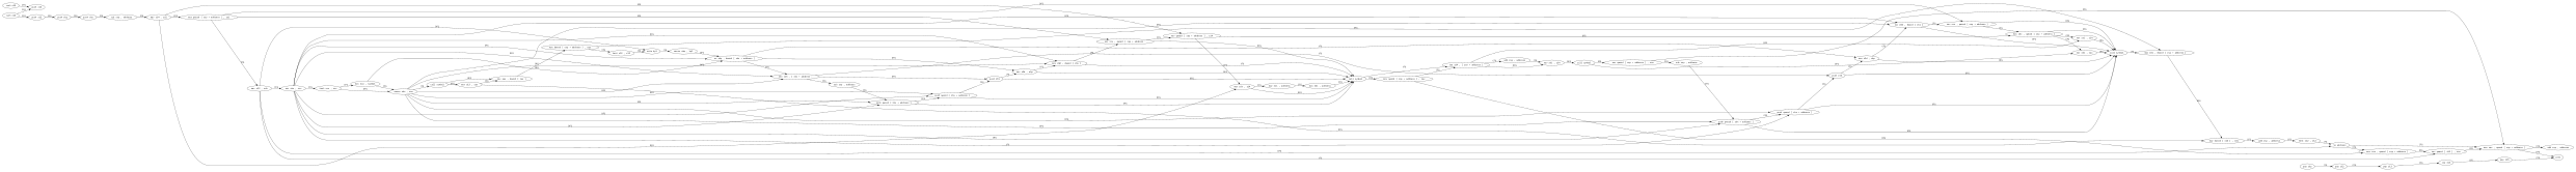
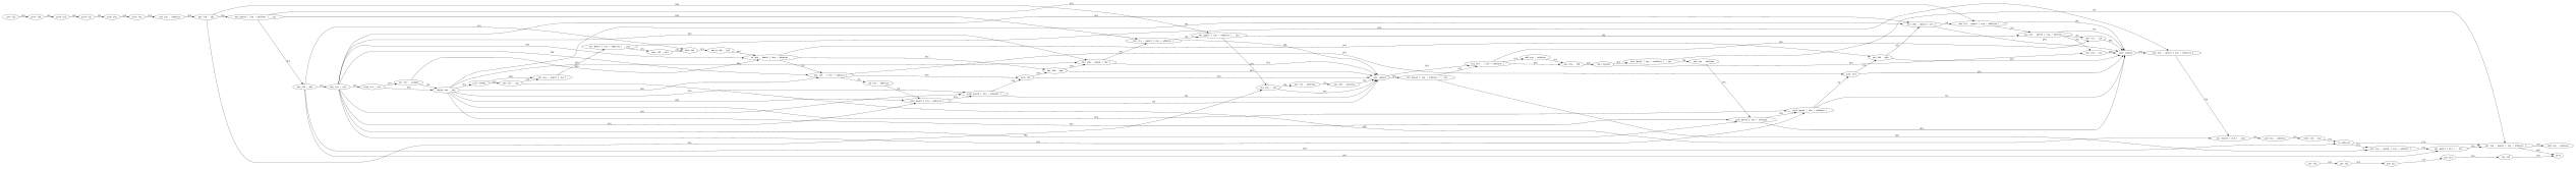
  digraph {
    fontname="IBM Plex Mono"
    rankdir=LR
    node [fontname="IBM Plex Mono"]
    edge [fontname="IBM Plex Mono"]
    n1 [label="push r15"]
    n2 [label="push r14"]
    n3 [label="push r13"]
    n4 [label="push r12"]
    n5 [label="push rbp"]
    n6 [label="push rbx"]
    n7 [label="sub rsp , address"]
    n8 [label="mov r14 , rdi"]
    n9 [label="mov qword [ rsp + address ] , rsi"]
    n10 [label="mov qword [ rsp + address ] , r14"]
    n11 [label="mov rdx , r14"]
    n12 [label="mov r12 , rdx"]
    n13 [label="mov rcx , qword [ rsp + address ]"]
    n14 [label="mov rcx , qword [ rsp + address ]"]
    n15 [label="mov rdx , qword [ rsp + address ]"]
    n16 [label="call symbol"]
    n17 [label="mov esi , address"]
    n18 [label="mov rbx , rcx"]
    n19 [label="sete bpl"]
    n20 [label="je address"]
    n21 [label="mov qword [ r12 ] , rax"]
    n22 [label="call symbol"]
    n23 [label="test rcx , rcx"]
    n24 [label="or ebp , dword [ rbx + address ]"]
    n25 [label="lea r15 , [ rbx + address ]"]
    n26 [label="push qword [ rbx + address ]"]
    n27 [label="push qword [ rbx + address ]"]
    n28 [label="mov r8d , dword [ rbx ]"]
    n29 [label="push qword [ rbx + address ]"]
    n30 [label="push qword [ rbx + address ]"]
    n31 [label="mov r8d , dword [ rbx ]"]
    n32 [label="movzx ebp , bpl"]
    n33 [label="mov rax , qword [ rsp + address ]"]
    n34 [label="mov rax , qword [ rsp + address ]"]
    n35 [label="mov eax , symbol"]
    n36 [label="cmove rbx , rax"]
    n37 [label="mov r9d , ebp"]
    n38 [label="mov r9d , ebp"]
    n39 [label="sub rsp , address"]
    n40 [label="push r15"]
    n41 [label="push r15"]
    n42 [label="call symbol"]
    n43 [label="mov r13 , rax"]
    n44 [label="mov eax , dword [ rax ]"]
    n45 [label="mov dword [ r13 ] , edx"]
    n46 [label="mov dword [ rsp + address ] , eax"]
    n47 [label="add rsp , address"]
    n48 [label="test r12 , r12"]
    n49 [label="mov edx , dword [ rsp + address ]"]
    n50 [label="mov qword [ rsp + address ] , rax"]
    n51 [label="lea r14 , [ rax + address ]"]
    n52 [label="mov rsi , r14"]
    n53 [label="mov rdi , rax"]
    n54 [label="mov edi , address"]
    n55 [label="add rsp , address"]
    n56 [label="mov rdi , r14"]
    n57 [label="call symbol"]
    n58 [label="mov qword [ rsp + address ] , rax"]
    n59 [label="sub rsp , address"]
    n60 [label="add rsp , address"]
    n61 [label=retn]
    n62 [label="test r12 , r12"]
    n63 [label="pop rbp"]
    n64 [label="pop r12"]
    n65 [label="pop r13"]
    n66 [label="pop r14"]
    n67 [label="pop r15"]
    n1 -> n2 [label=CFG]
-   n3 -> n2 [label=CFG]
+   n2 -> n3 [label=CFG]
    n3 -> n4 [label=CFG]
    n4 -> n5 [label=CFG]
    n5 -> n6 [label=CFG]
    n6 -> n7 [label=CFG]
    n7 -> n8 [label=CFG]
    n8 -> n9 [label=CFG]
    n8 -> n10 [label=DFG]
    n8 -> n11 [label=DFG]
    n9 -> n12 [label=CFG]
    n9 -> n13 [label=DFG]
    n9 -> n14 [label=DFG]
    n10 -> n11 [label=CFG]
    n10 -> n15 [label=DFG]
    n11 -> n16 [label=DFG]
    n11 -> n17 [label=CFG]
    n12 -> n18 [label=CFG]
    n12 -> n19 [label=DFG]
    n12 -> n20 [label=DFG]
    n12 -> n21 [label=DFG]
    n13 -> n10 [label=CFG]
    n13 -> n16 [label=DFG]
    n14 -> n15 [label=CFG]
    n14 -> n22 [label=DFG]
    n15 -> n22 [label=DFG]
    n15 -> n52 [label=CFG]
    n15 -> n53 [label=CFG]
    n16 -> n50 [label=DFG]
    n16 -> n51 [label=DFG]
    n17 -> n54 [label=CFG]
    n18 -> n23 [label=CFG]
    n18 -> n24 [label=DFG]
    n18 -> n25 [label=DFG]
    n18 -> n26 [label=DFG]
    n18 -> n27 [label=DFG]
    n18 -> n28 [label=DFG]
    n18 -> n29 [label=DFG]
    n18 -> n30 [label=DFG]
    n18 -> n31 [label=DFG]
    n19 -> n32 [label=CFG]
    n20 -> n33 [label=CFG]
    n20 -> n34 [label=CFG]
    n21 -> n34 [label=CFG]
    n22 -> n49 [label=CFG]
    n23 -> n35 [label=CFG]
    n23 -> n36 [label=DFG]
    n24 -> n25 [label=CFG]
    n24 -> n37 [label=DFG]
    n24 -> n38 [label=DFG]
    n25 -> n39 [label=CFG]
    n25 -> n40 [label=DFG]
    n25 -> n41 [label=DFG]
    n26 -> n16 [label=DFG]
    n26 -> n27 [label=CFG]
    n27 -> n16 [label=DFG]
    n27 -> n40 [label=CFG]
    n28 -> n13 [label=CFG]
    n28 -> n16 [label=DFG]
    n29 -> n22 [label=DFG]
    n29 -> n30 [label=CFG]
    n30 -> n22 [label=DFG]
    n30 -> n41 [label=CFG]
    n31 -> n14 [label=CFG]
    n31 -> n22 [label=DFG]
    n32 -> n24 [label=DFG]
    n33 -> n21 [label=DFG]
    n34 -> n60 [label=CFG]
    n34 -> n61 [label=DFG]
    n35 -> n24 [label=DFG]
    n35 -> n36 [label=CFG]
    n36 -> n25 [label=DFG]
    n36 -> n26 [label=DFG]
    n36 -> n27 [label=DFG]
    n36 -> n28 [label=DFG]
    n36 -> n29 [label=DFG]
    n36 -> n30 [label=DFG]
    n36 -> n31 [label=DFG]
    n36 -> n42 [label=CFG]
    n37 -> n16 [label=DFG]
    n37 -> n28 [label=CFG]
    n38 -> n22 [label=DFG]
    n38 -> n31 [label=CFG]
    n39 -> n26 [label=CFG]
    n40 -> n16 [label=DFG]
    n40 -> n37 [label=CFG]
    n41 -> n22 [label=DFG]
    n41 -> n38 [label=CFG]
    n42 -> n43 [label=DFG]
    n42 -> n44 [label=DFG]
    n43 -> n44 [label=CFG]
    n43 -> n45 [label=DFG]
    n44 -> n46 [label=DFG]
    n45 -> n47 [label=CFG]
    n46 -> n48 [label=CFG]
    n46 -> n49 [label=DFG]
    n47 -> n62 [label=CFG]
    n48 -> n19 [label=CFG]
    n49 -> n45 [label=DFG]
    n50 -> n33 [label=DFG]
    n50 -> n51 [label=CFG]
    n51 -> n52 [label=DFG]
    n51 -> n55 [label=CFG]
    n51 -> n56 [label=DFG]
    n52 -> n22 [label=DFG]
    n53 -> n22 [label=DFG]
    n54 -> n16 [label=CFG]
    n55 -> n56 [label=CFG]
    n56 -> n57 [label=DFG]
    n57 -> n53 [label=DFG]
    n57 -> n58 [label=DFG]
    n58 -> n34 [label=DFG]
    n58 -> n59 [label=CFG]
    n59 -> n29 [label=CFG]
    n62 -> n20 [label=CFG]
    n63 -> n64 [label=CFG]
    n64 -> n65 [label=CFG]
    n65 -> n66 [label=CFG]
    n66 -> n67 [label=CFG]
    n67 -> n61 [label=CFG]
  }
